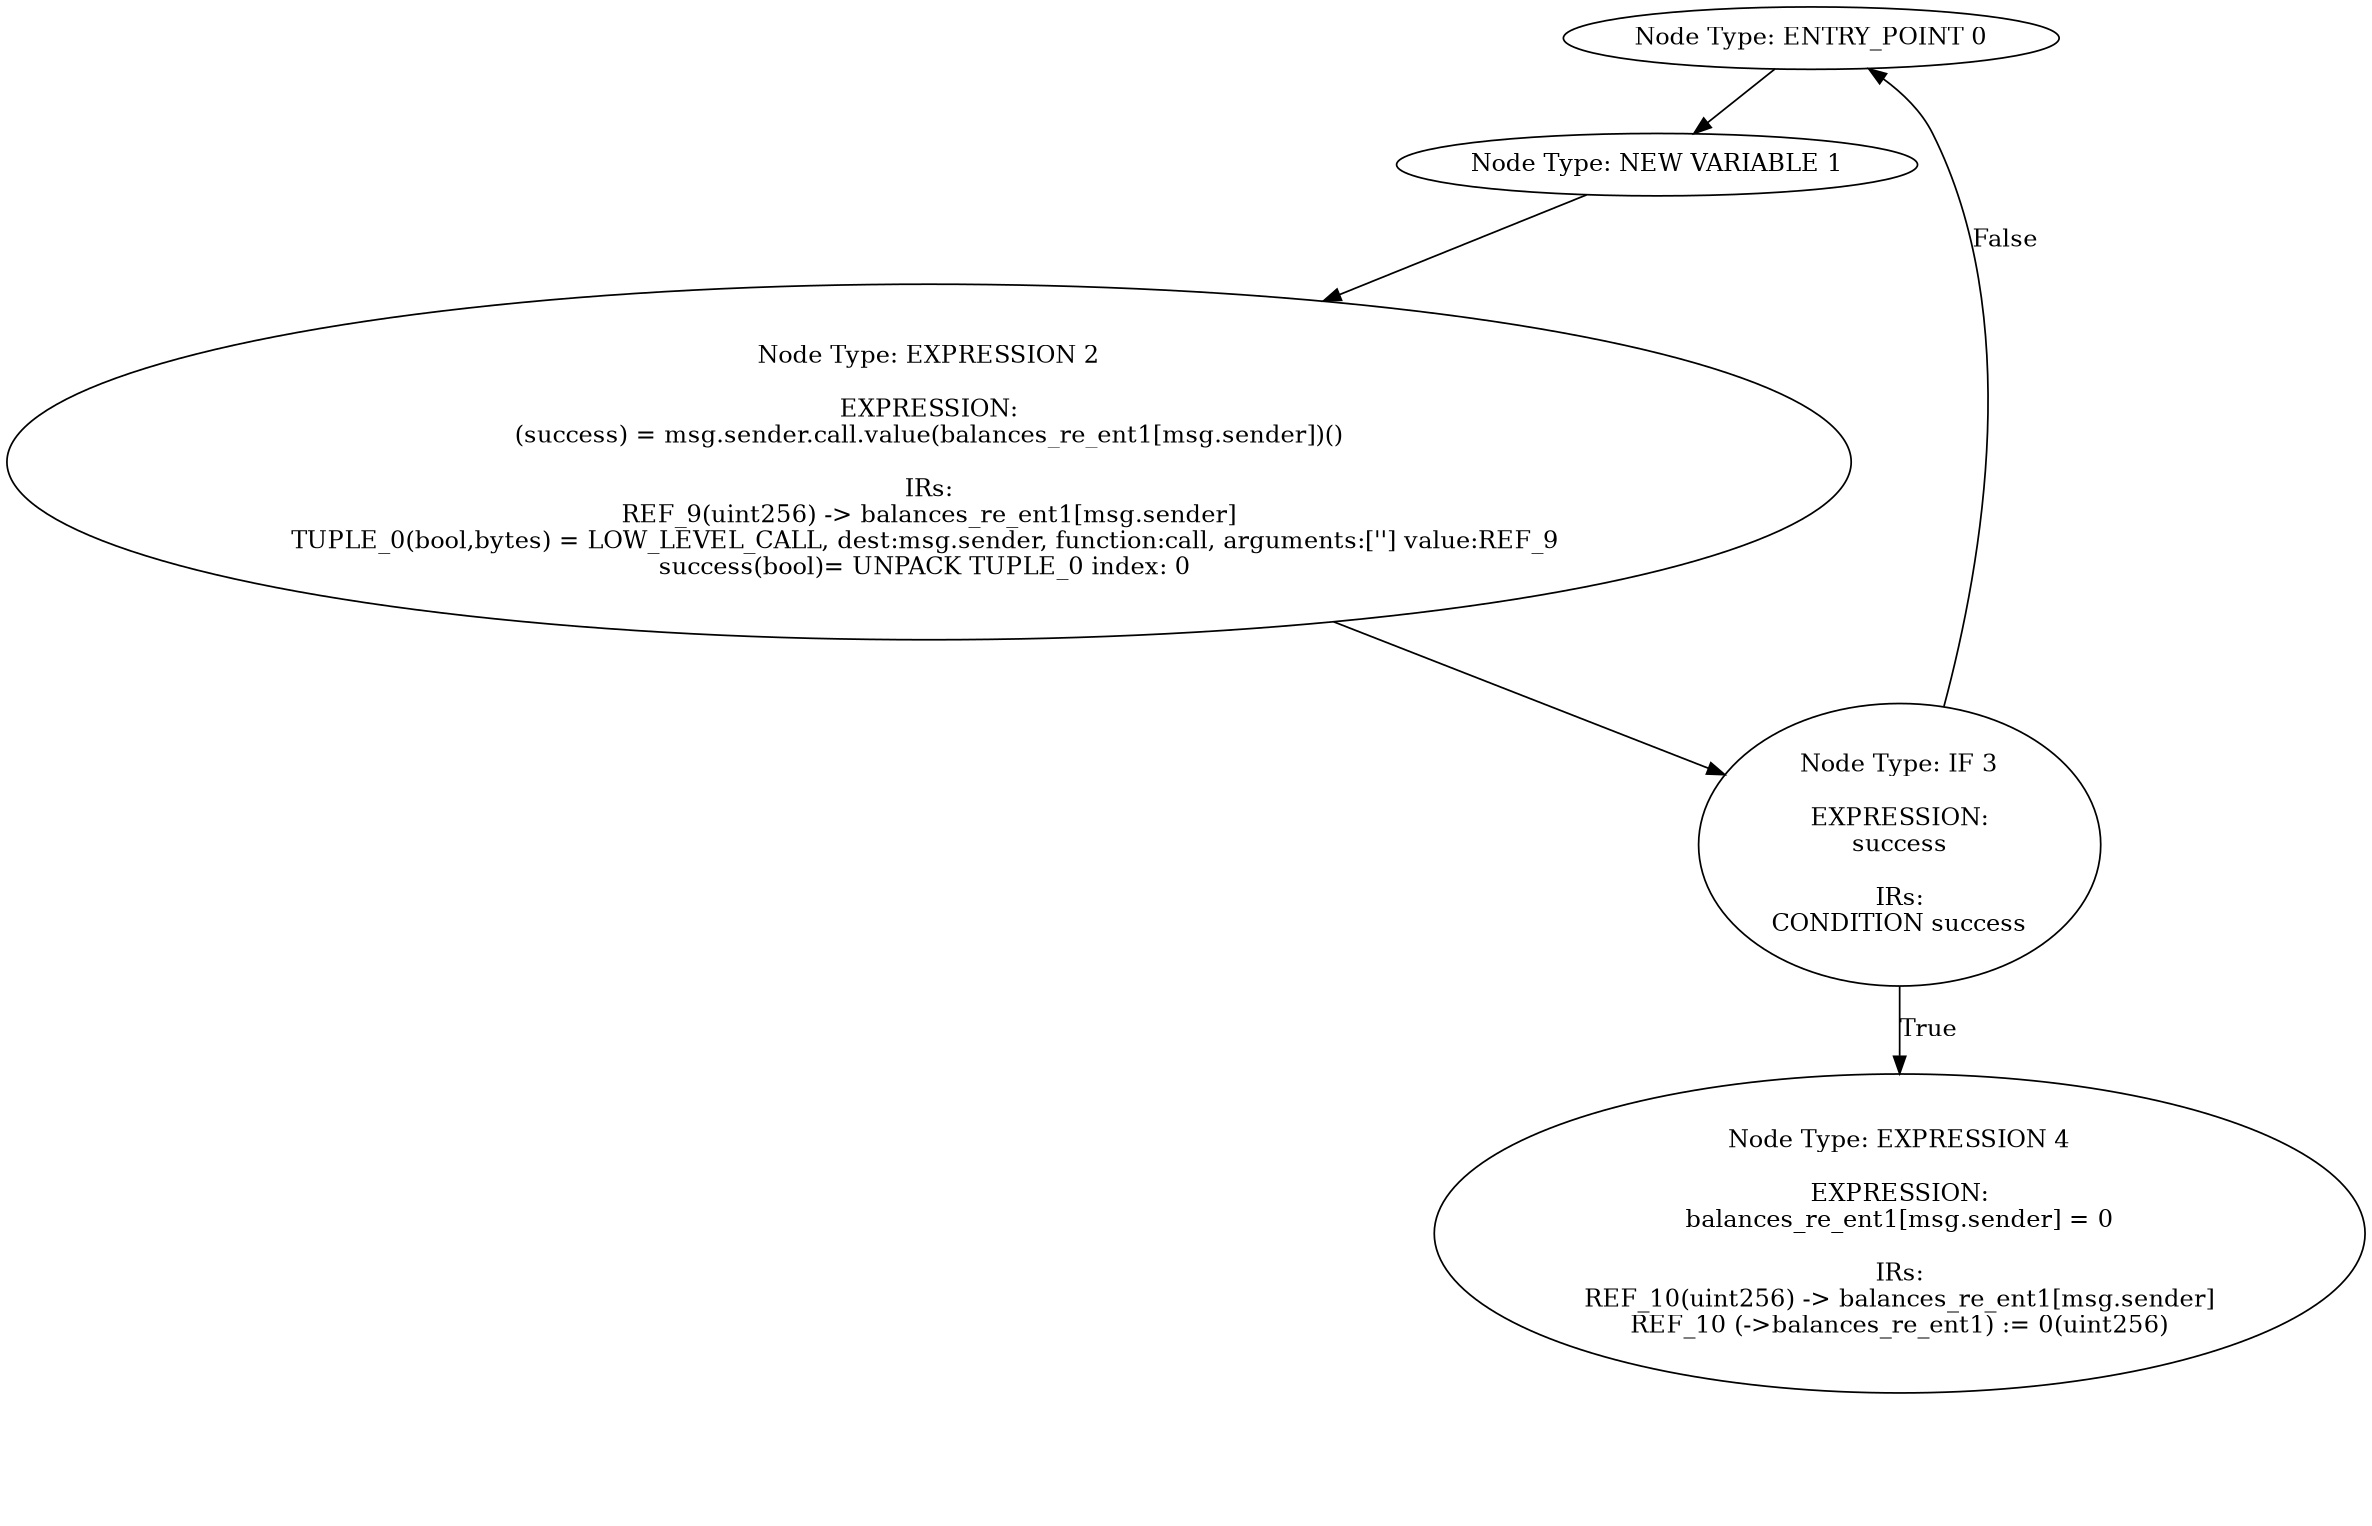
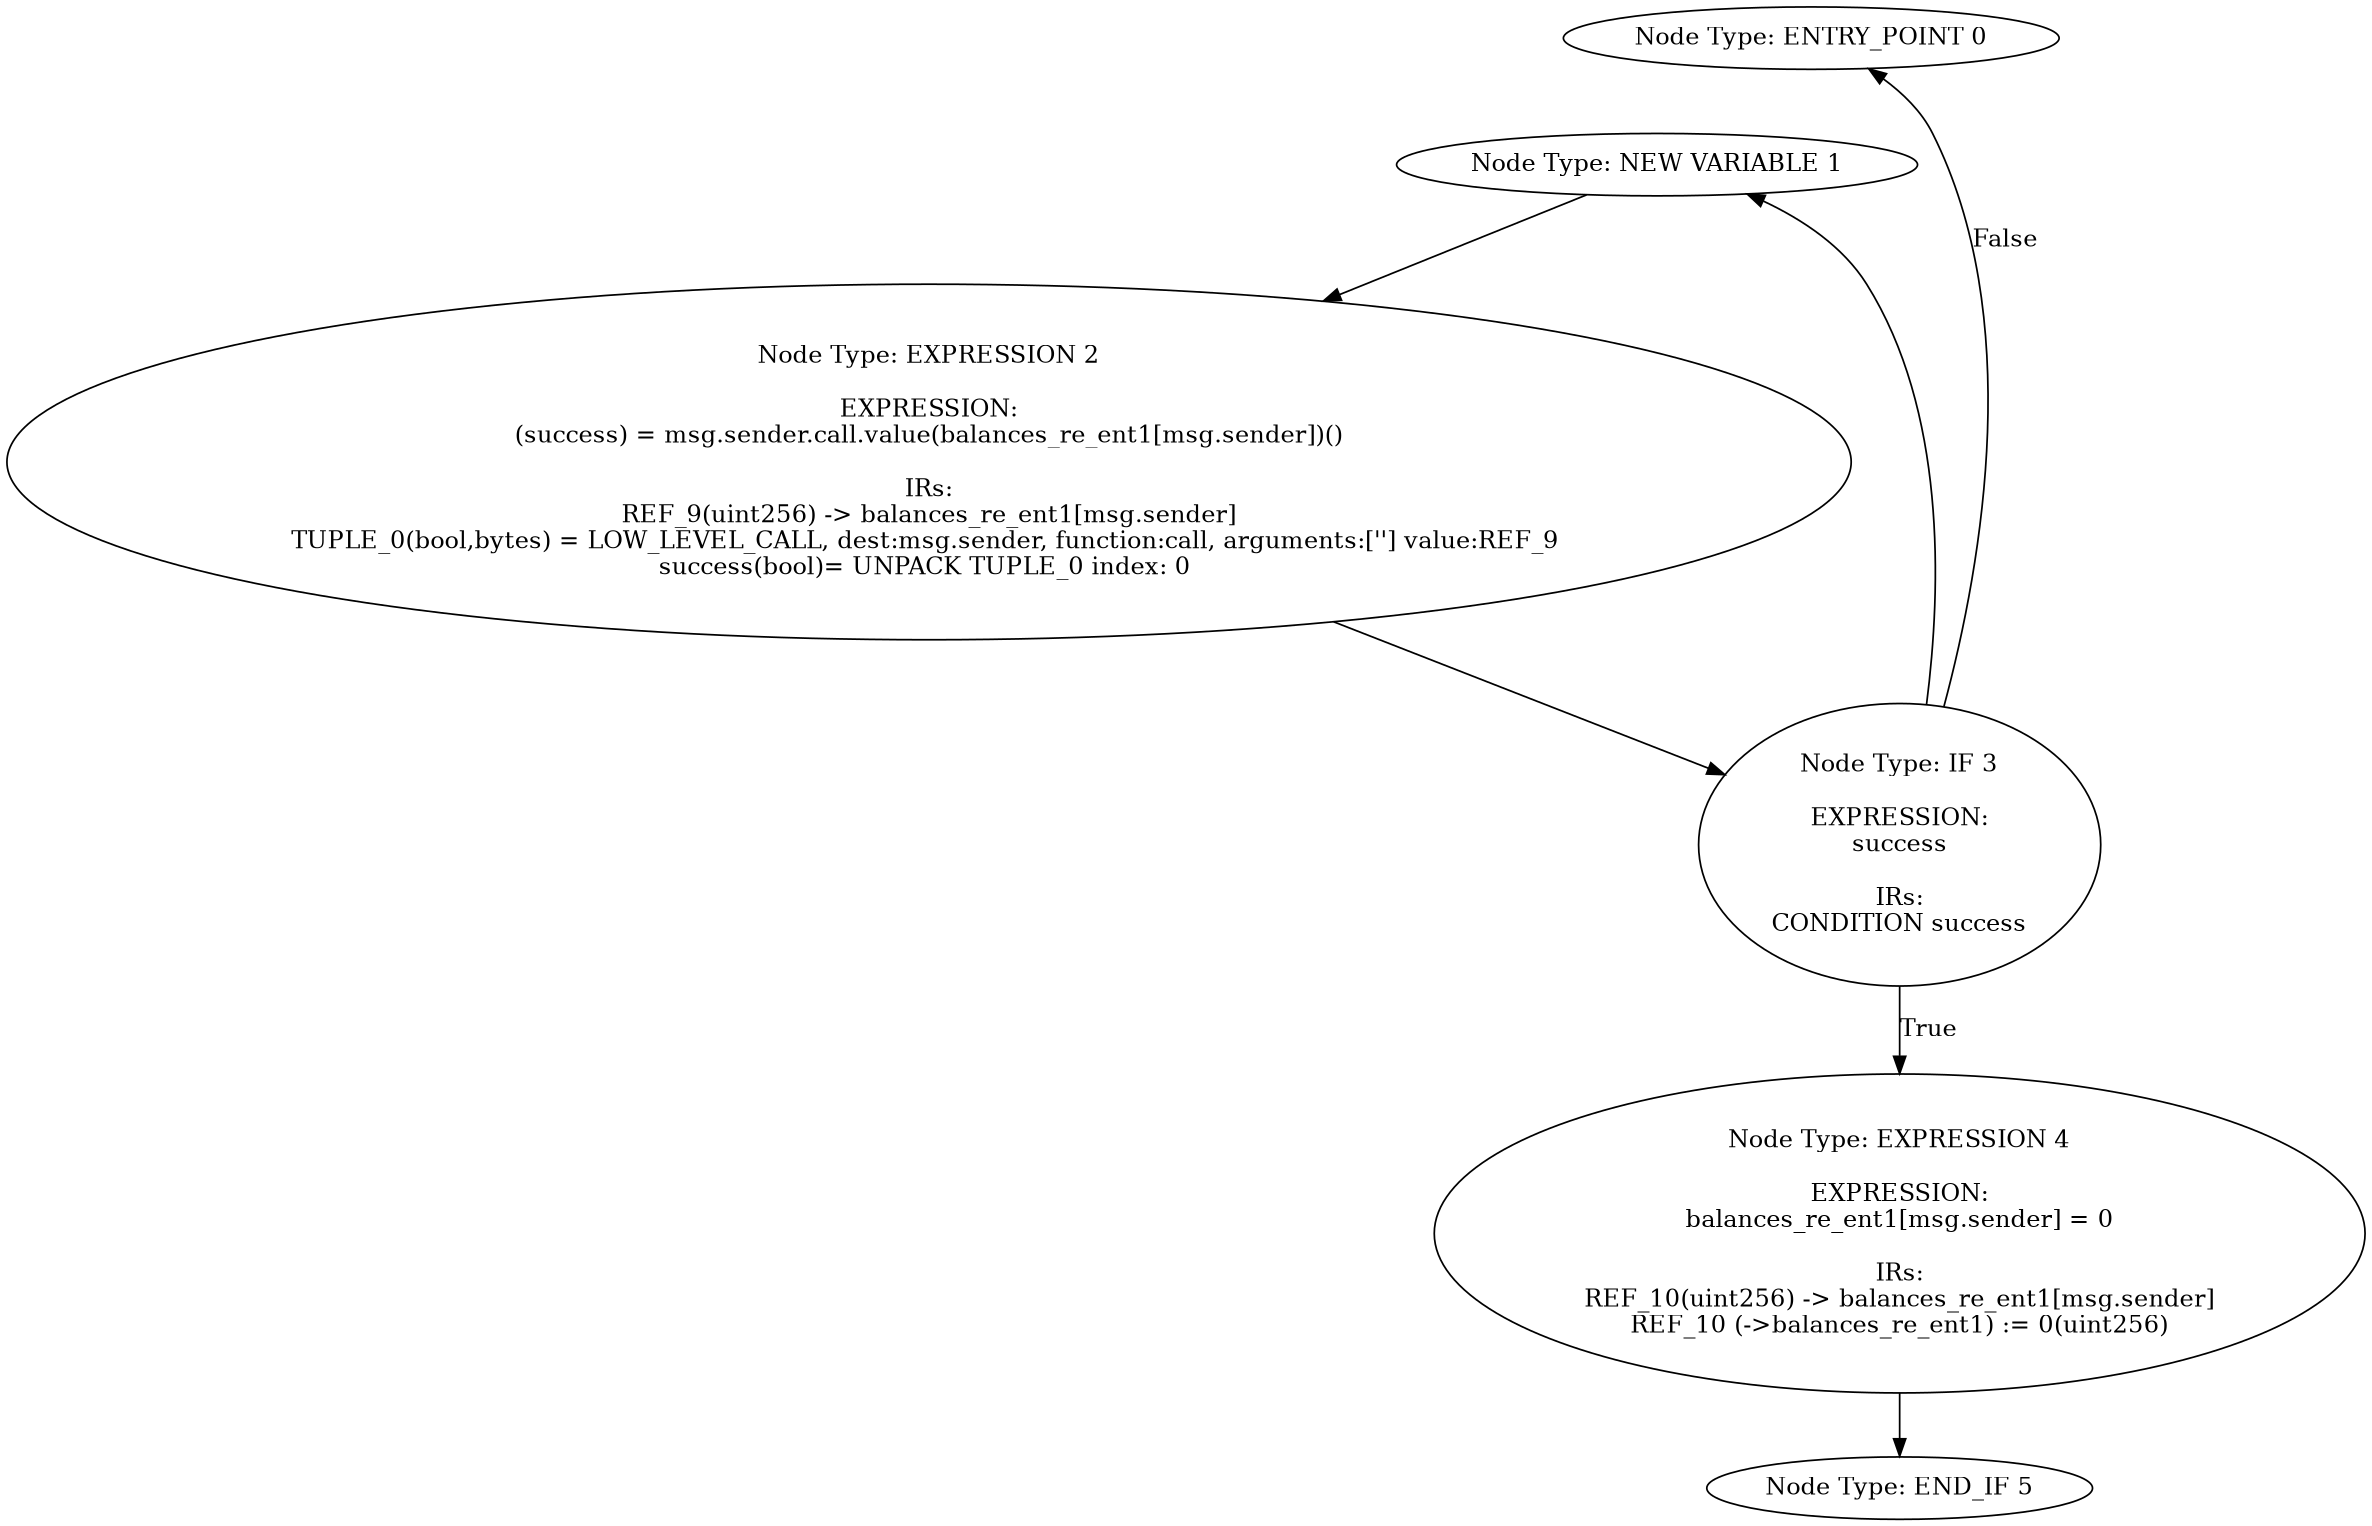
  digraph {
    n1 [label="Node Type: ENTRY_POINT 0\n"]
    n2 [label="Node Type: NEW VARIABLE 1\n"]
    n3 [label="Node Type: EXPRESSION 2\n\nEXPRESSION:\n(success) = msg.sender.call.value(balances_re_ent1[msg.sender])()\n\nIRs:\nREF_9(uint256) -> balances_re_ent1[msg.sender]\nTUPLE_0(bool,bytes) = LOW_LEVEL_CALL, dest:msg.sender, function:call, arguments:[''] value:REF_9 \nsuccess(bool)= UNPACK TUPLE_0 index: 0 "]
    n4 [label="Node Type: IF 3\n\nEXPRESSION:\nsuccess\n\nIRs:\nCONDITION success"]
    n5 [label="Node Type: EXPRESSION 4\n\nEXPRESSION:\nbalances_re_ent1[msg.sender] = 0\n\nIRs:\nREF_10(uint256) -> balances_re_ent1[msg.sender]\nREF_10 (->balances_re_ent1) := 0(uint256)"]
-   n1 -> n2
+   n6 [label="Node Type: END_IF 5\n"]
+   n4 -> n2
    n2 -> n3
    n3 -> n4
    n4 -> n1 [label=False]
    n4 -> n5 [label=True]
+   n5 -> n6
  }
